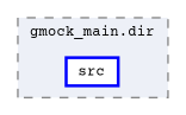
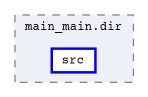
  digraph {
    compound=true
    fontname="Courier Prime"
    n1 [color=blue fillcolor=white fontname="Courier Prime" fontsize=10 height=0.2 label=src shape=box style="filled,bold" width=0.4]
    subgraph cluster_1 {
      bgcolor="#edf0f7"
      fontsize=10
-     label="gmock_main.dir"
+     label="main_main.dir"
      pencolor=grey50
      style="filled,dashed"
      n1
    }
  }
